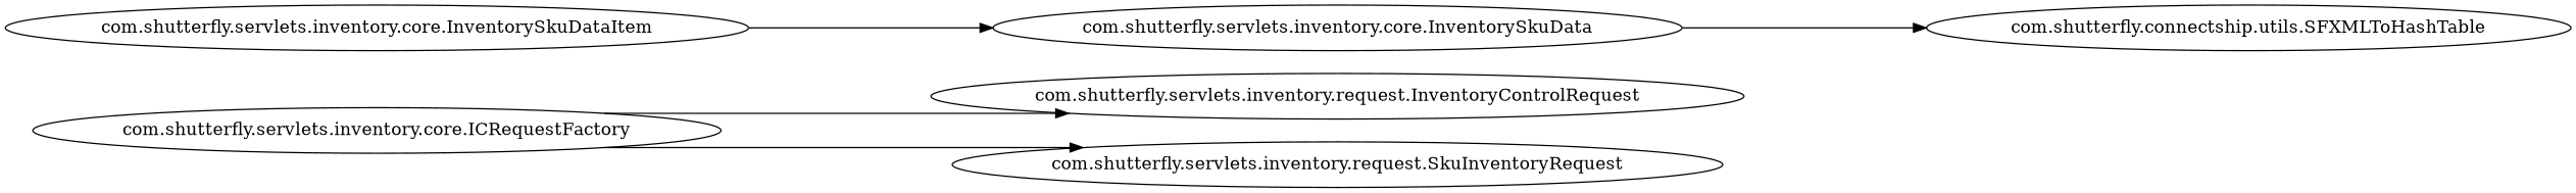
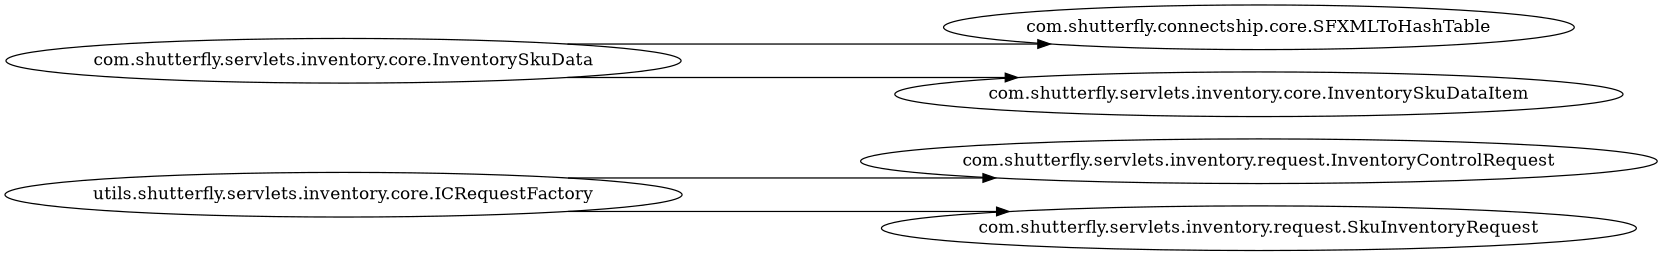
  digraph {
    concentrate=true
    rankdir=LR
    ranksep=2.0
    splines=ortho
-   "com.shutterfly.servlets.inventory.core.ICRequestFactory"
+   "com.shutterfly.servlets.inventory.core.ICRequestFactory" [label="utils.shutterfly.servlets.inventory.core.ICRequestFactory"]
    "com.shutterfly.servlets.inventory.request.InventoryControlRequest"
    "com.shutterfly.servlets.inventory.request.SkuInventoryRequest"
    "com.shutterfly.servlets.inventory.core.InventorySkuData"
-   "com.shutterfly.connectship.utils.SFXMLToHashTable"
+   "com.shutterfly.connectship.utils.SFXMLToHashTable" [label="com.shutterfly.connectship.core.SFXMLToHashTable"]
    "com.shutterfly.servlets.inventory.core.InventorySkuDataItem"
    "com.shutterfly.servlets.inventory.core.ICRequestFactory" -> "com.shutterfly.servlets.inventory.request.InventoryControlRequest"
    "com.shutterfly.servlets.inventory.core.ICRequestFactory" -> "com.shutterfly.servlets.inventory.request.SkuInventoryRequest"
    "com.shutterfly.servlets.inventory.core.InventorySkuData" -> "com.shutterfly.connectship.utils.SFXMLToHashTable"
-   "com.shutterfly.servlets.inventory.core.InventorySkuDataItem" -> "com.shutterfly.servlets.inventory.core.InventorySkuData"
+   "com.shutterfly.servlets.inventory.core.InventorySkuData" -> "com.shutterfly.servlets.inventory.core.InventorySkuDataItem"
  }
